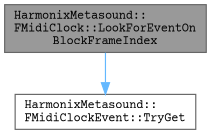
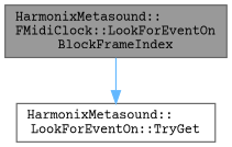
  digraph {
    rankdir=TB
    fontname="Courier Prime"
    node [fontname="Courier Prime" fontsize=10 shape=box style=filled]
    n1 [color=gray40 fillcolor=grey60 fontcolor=black height=0.2 label="HarmonixMetasound::\lFMidiClock::LookForEventOn\lBlockFrameIndex" width=0.4]
-   n2 [color=grey40 fillcolor=white height=0.2 label="HarmonixMetasound::\lFMidiClockEvent::TryGet" width=0.4]
+   n2 [color=grey40 fillcolor=white height=0.2 label="HarmonixMetasound::\lLookForEventOn::TryGet" width=0.4]
    n1 -> n2 [color=steelblue1 fontname="Courier Prime" fontsize=10 labelfontname=Helvetica labelfontsize=10 style=solid]
  }
